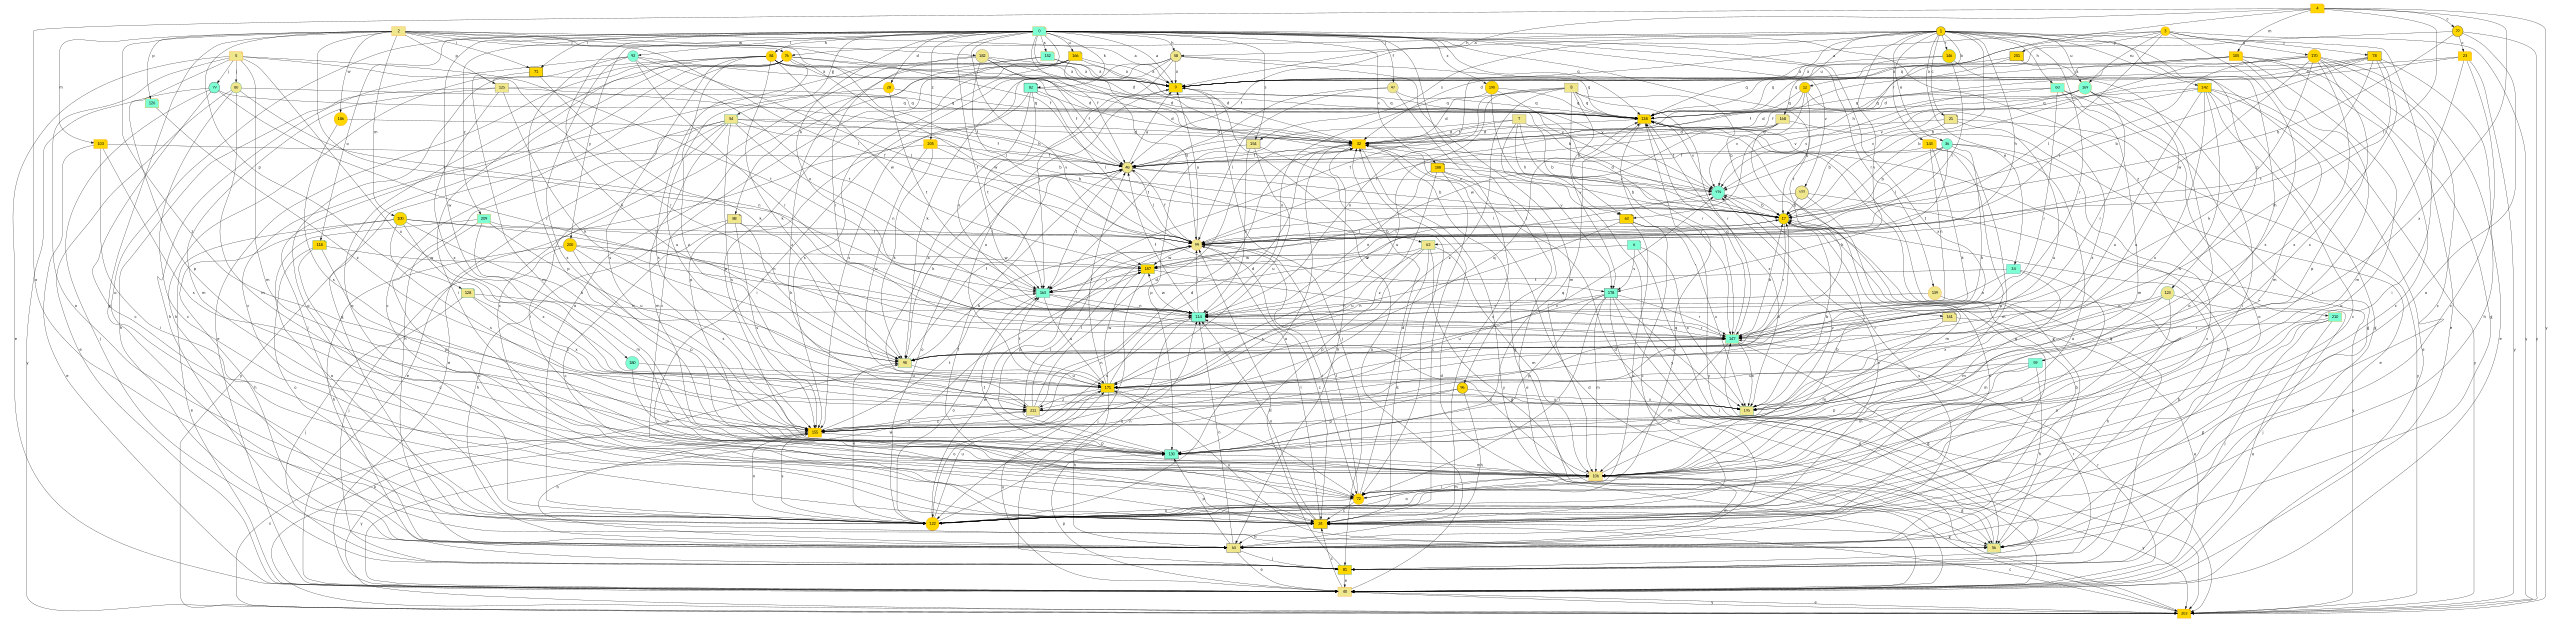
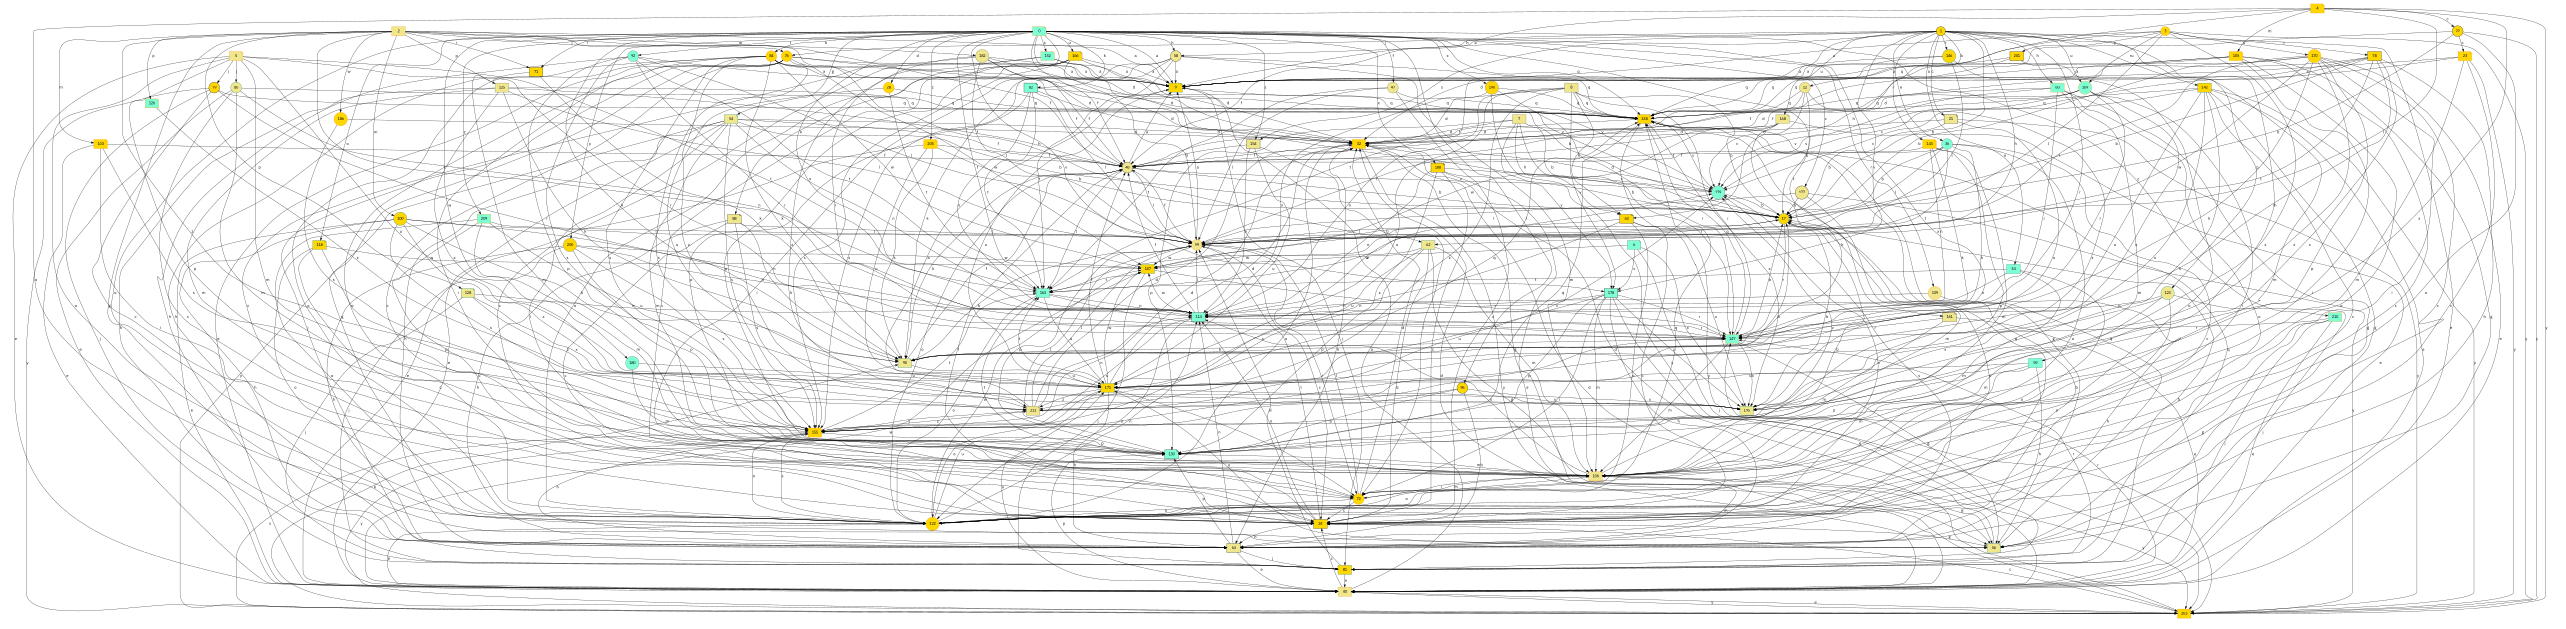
  strict digraph {
    fontname="IBM Plex Sans"
    node [color=darkorange fillcolor=gold fontname="IBM Plex Sans" shape=circle style=filled]
    edge [fontname="IBM Plex Sans"]
    0 [fillcolor=aquamarine shape=note]
    9 [color=teal shape=note]
    28
    32 [shape=box]
    47 [color=gray40 fillcolor=khaki]
    48 [color=black fillcolor=khaki]
    54 [color=teal fillcolor=khaki shape=note]
    58 [color=black fillcolor=khaki]
    71 [color=black shape=box]
    82 [color=black fillcolor=aquamarine shape=note]
    84
    88 [color=black fillcolor=khaki shape=note]
    90 [color=teal fillcolor=khaki shape=note]
    92 [color=gray40 fillcolor=aquamarine]
    96 [color=black]
    114 [color=black fillcolor=aquamarine shape=box]
    118 [color=teal shape=note]
    122
    138 [color=gray40 shape=note]
    139 [fillcolor=khaki]
    152 [fillcolor=aquamarine shape=note]
    154 [color=black fillcolor=khaki shape=box]
    161 [color=black fillcolor=khaki shape=note]
    163 [color=gray40 fillcolor=aquamarine shape=box]
    166 [color=gray40 shape=note]
    177 [color=black fillcolor=khaki]
    178 [color=black fillcolor=aquamarine shape=box]
    180 [color=gray40 fillcolor=aquamarine]
    188 [color=black shape=note]
    190 [color=gray40]
    195 [color=teal fillcolor=khaki shape=box]
    200 [color=gray40]
    205 [shape=note]
    209 [fillcolor=aquamarine shape=box]
    210 [fillcolor=aquamarine shape=box]
    171 [color=teal shape=box]
    81 [color=teal shape=box]
    56 [color=teal fillcolor=khaki shape=note]
    203 [shape=note]
    64 [color=black fillcolor=khaki shape=box]
    99 [fillcolor=khaki]
    24 [color=black shape=box]
    17 [color=teal]
    179 [color=gray40 fillcolor=aquamarine]
    40 [fillcolor=khaki shape=box]
    155 [shape=note]
    106 [fillcolor=khaki shape=box]
    72
    130 [color=black fillcolor=aquamarine shape=note]
    211 [color=gray40 fillcolor=khaki shape=note]
    187 [color=teal shape=box]
    147 [fillcolor=aquamarine shape=box]
    1 [color=black]
-   12 [color=gray40]
+   12 [color=gray40 fillcolor=khaki]
    21 [color=black fillcolor=khaki shape=note]
    34 [color=teal fillcolor=aquamarine shape=box]
    36 [color=gray40 fillcolor=aquamarine]
    59 [color=teal fillcolor=aquamarine shape=box]
    60 [fillcolor=aquamarine shape=box]
    62 [color=teal fillcolor=khaki shape=box]
    76
    123 [color=teal fillcolor=khaki]
    142 [color=teal shape=box]
    143 [shape=note]
    146 [color=teal]
    168 [color=gray40 fillcolor=khaki shape=note]
    169 [fillcolor=aquamarine]
    2 [fillcolor=khaki shape=box]
    100 [color=teal]
    103 [shape=note]
    125 [color=gray40 fillcolor=khaki shape=box]
    126 [fillcolor=aquamarine shape=note]
    128 [color=teal fillcolor=khaki shape=note]
    182 [color=gray40 fillcolor=khaki]
    186
    3
    78 [color=black shape=box]
    170
    201 [color=black shape=box]
    4 [shape=note]
    22 [color=black]
    63 [color=black shape=note]
    105 [shape=note]
    23 [shape=note]
    5 [fillcolor=khaki shape=note]
-   79 [color=black fillcolor=aquamarine]
+   79 [color=black]
    80 [color=teal fillcolor=khaki]
    6 [color=gray40 fillcolor=aquamarine shape=note]
    7 [color=gray40 fillcolor=khaki shape=box]
    8 [color=gray40 fillcolor=khaki shape=box]
    0 -> 9 [label=a]
    0 -> 28 [label=d]
    0 -> 32 [label=d]
    0 -> 47 [label=f]
    0 -> 48 [label=f]
    0 -> 54 [label=g]
    0 -> 58 [label=h]
    0 -> 71 [label=i]
    0 -> 82 [label=k]
    0 -> 84 [label=k]
    0 -> 88 [label=k]
    0 -> 90 [label=k]
    0 -> 92 [label=l]
    0 -> 96 [label=l]
    0 -> 114 [label=n]
    0 -> 118 [label=o]
    0 -> 122 [label=o]
    0 -> 138 [label=q]
    0 -> 139 [label=r]
    0 -> 152 [label=s]
    0 -> 154 [label=s]
    0 -> 161 [label=t]
    0 -> 163 [label=t]
    0 -> 166 [label=u]
    0 -> 177 [label=v]
    0 -> 178 [label=v]
    0 -> 180 [label=w]
    0 -> 188 [label=x]
    0 -> 190 [label=x]
    0 -> 195 [label=x]
    0 -> 200 [label=y]
    0 -> 205 [label=z]
    0 -> 209 [label=z]
    0 -> 210 [label=z]
    9 -> 138 [label=q]
    9 -> 171 [label=u]
    9 -> 81 [label=j]
    28 -> 138 [label=q]
    28 -> 163 [label=t]
    28 -> 171 [label=u]
    32 -> 48 [label=f]
    32 -> 122 [label=o]
    32 -> 56 [label=g]
    32 -> 203 [label=y]
    32 -> 64 [label=h]
    47 -> 138 [label=q]
    47 -> 163 [label=t]
    47 -> 99 [label=l]
    47 -> 24 [label=c]
    48 -> 9 [label=a]
    48 -> 90 [label=k]
    48 -> 122 [label=o]
    48 -> 163 [label=t]
    48 -> 99 [label=l]
    48 -> 17 [label=b]
    48 -> 179 [label=v]
    54 -> 32 [label=d]
    54 -> 48 [label=f]
    54 -> 114 [label=n]
    54 -> 203 [label=y]
    54 -> 64 [label=h]
    54 -> 17 [label=b]
    54 -> 40 [label=e]
    54 -> 155 [label=s]
    54 -> 106 [label=m]
    54 -> 72 [label=i]
    58 -> 9 [label=a]
    58 -> 90 [label=k]
    58 -> 138 [label=q]
    58 -> 163 [label=t]
    58 -> 155 [label=s]
    58 -> 106 [label=m]
    58 -> 72 [label=i]
    71 -> 90 [label=k]
    71 -> 106 [label=m]
    82 -> 32 [label=d]
    82 -> 114 [label=n]
    82 -> 138 [label=q]
    82 -> 163 [label=t]
    82 -> 99 [label=l]
    82 -> 130 [label=p]
    84 -> 9 [label=a]
    84 -> 48 [label=f]
    84 -> 90 [label=k]
    84 -> 122 [label=o]
    84 -> 64 [label=h]
    84 -> 17 [label=b]
    84 -> 179 [label=v]
    84 -> 155 [label=s]
    84 -> 72 [label=i]
    84 -> 211 [label=z]
    84 -> 187 [label=w]
    88 -> 90 [label=k]
    88 -> 64 [label=h]
    88 -> 99 [label=l]
    88 -> 24 [label=c]
    88 -> 155 [label=s]
    90 -> 48 [label=f]
    90 -> 171 [label=u]
    92 -> 9 [label=a]
    92 -> 163 [label=t]
    92 -> 64 [label=h]
    92 -> 99 [label=l]
    92 -> 155 [label=s]
    92 -> 130 [label=p]
    92 -> 147 [label=r]
    96 -> 195 [label=x]
    96 -> 64 [label=h]
    96 -> 155 [label=s]
    96 -> 130 [label=p]
    114 -> 48 [label=f]
    114 -> 122 [label=o]
    114 -> 99 [label=l]
    114 -> 179 [label=v]
    114 -> 155 [label=s]
    114 -> 187 [label=w]
    114 -> 147 [label=r]
    118 -> 122 [label=o]
    118 -> 24 [label=c]
    118 -> 130 [label=p]
    118 -> 187 [label=w]
    122 -> 114 [label=n]
    122 -> 138 [label=q]
    122 -> 171 [label=u]
-   122 -> 90 [label=e]
+   122 -> 40 [label=e]
    122 -> 155 [label=s]
    122 -> 187 [label=w]
    138 -> 32 [label=d]
    138 -> 195 [label=x]
    138 -> 56 [label=g]
    138 -> 203 [label=y]
    138 -> 179 [label=v]
    139 -> 114 [label=n]
    139 -> 64 [label=h]
    152 -> 9 [label=a]
    152 -> 32 [label=d]
    152 -> 24 [label=c]
    152 -> 211 [label=z]
    154 -> 48 [label=f]
    154 -> 114 [label=n]
    154 -> 171 [label=u]
    154 -> 72 [label=i]
    161 -> 40 [label=e]
    161 -> 106 [label=m]
    161 -> 147 [label=r]
    163 -> 114 [label=n]
    163 -> 122 [label=o]
    163 -> 171 [label=u]
    163 -> 147 [label=r]
    166 -> 9 [label=a]
    166 -> 122 [label=o]
    166 -> 99 [label=l]
    166 -> 24 [label=c]
    166 -> 179 [label=v]
    166 -> 155 [label=s]
    166 -> 130 [label=p]
    177 -> 203 [label=y]
    177 -> 99 [label=l]
    177 -> 17 [label=b]
    177 -> 106 [label=m]
    178 -> 114 [label=n]
    178 -> 195 [label=x]
    178 -> 171 [label=u]
    178 -> 64 [label=h]
    178 -> 40 [label=e]
    178 -> 106 [label=m]
    178 -> 72 [label=i]
    178 -> 130 [label=p]
    178 -> 147 [label=r]
    180 -> 171 [label=u]
    180 -> 106 [label=m]
    188 -> 114 [label=n]
    188 -> 24 [label=c]
    188 -> 17 [label=b]
    188 -> 179 [label=v]
    188 -> 40 [label=e]
    188 -> 211 [label=z]
    190 -> 114 [label=n]
    190 -> 138 [label=q]
    190 -> 203 [label=y]
    190 -> 147 [label=r]
    195 -> 17 [label=b]
    200 -> 114 [label=n]
    200 -> 81 [label=j]
    200 -> 64 [label=h]
    200 -> 155 [label=s]
    200 -> 130 [label=p]
    200 -> 187 [label=w]
    205 -> 48 [label=f]
    205 -> 90 [label=k]
    205 -> 171 [label=u]
    205 -> 17 [label=b]
    205 -> 40 [label=e]
    209 -> 122 [label=o]
    209 -> 171 [label=u]
    209 -> 99 [label=l]
    209 -> 24 [label=c]
    209 -> 106 [label=m]
    210 -> 81 [label=j]
    210 -> 56 [label=g]
    210 -> 40 [label=e]
    210 -> 147 [label=r]
    171 -> 32 [label=d]
    171 -> 48 [label=f]
    171 -> 122 [label=o]
    171 -> 138 [label=q]
    171 -> 163 [label=t]
    171 -> 195 [label=x]
    171 -> 64 [label=h]
    171 -> 72 [label=i]
    171 -> 211 [label=z]
    171 -> 187 [label=w]
    81 -> 138 [label=q]
    81 -> 99 [label=l]
    81 -> 17 [label=b]
    81 -> 40 [label=e]
    81 -> 147 [label=r]
    56 -> 32 [label=d]
    56 -> 138 [label=q]
    56 -> 171 [label=u]
    203 -> 32 [label=d]
    203 -> 90 [label=k]
    203 -> 24 [label=c]
    203 -> 40 [label=e]
    203 -> 155 [label=s]
    64 -> 114 [label=n]
    64 -> 138 [label=q]
    64 -> 81 [label=j]
    64 -> 17 [label=b]
    64 -> 179 [label=v]
    64 -> 40 [label=e]
    64 -> 106 [label=m]
    64 -> 130 [label=p]
    99 -> 9 [label=a]
    99 -> 48 [label=f]
    99 -> 90 [label=k]
    99 -> 24 [label=c]
    99 -> 17 [label=b]
    99 -> 72 [label=i]
    99 -> 130 [label=p]
    99 -> 187 [label=w]
    24 -> 48 [label=f]
    24 -> 114 [label=n]
    24 -> 56 [label=g]
    24 -> 64 [label=h]
    24 -> 99 [label=l]
    24 -> 179 [label=v]
    17 -> 99 [label=l]
    17 -> 24 [label=c]
    17 -> 147 [label=r]
    179 -> 32 [label=d]
    179 -> 17 [label=b]
    40 -> 9 [label=a]
    40 -> 32 [label=d]
    40 -> 171 [label=u]
    40 -> 203 [label=y]
    40 -> 24 [label=c]
    40 -> 130 [label=p]
    40 -> 187 [label=w]
    40 -> 147 [label=r]
    155 -> 32 [label=d]
    155 -> 122 [label=o]
    155 -> 163 [label=t]
    155 -> 203 [label=y]
    155 -> 64 [label=h]
    155 -> 130 [label=p]
    155 -> 211 [label=z]
    155 -> 147 [label=r]
    106 -> 114 [label=n]
    106 -> 122 [label=o]
    106 -> 163 [label=t]
    106 -> 56 [label=g]
    106 -> 203 [label=y]
    106 -> 17 [label=b]
    106 -> 72 [label=i]
    72 -> 32 [label=d]
    72 -> 122 [label=o]
    72 -> 99 [label=l]
    72 -> 24 [label=c]
    72 -> 106 [label=m]
    130 -> 138 [label=q]
    130 -> 99 [label=l]
    130 -> 179 [label=v]
    130 -> 106 [label=m]
    211 -> 9 [label=a]
    211 -> 32 [label=d]
    211 -> 114 [label=n]
    211 -> 99 [label=l]
    211 -> 17 [label=b]
    211 -> 179 [label=v]
    211 -> 155 [label=s]
    187 -> 163 [label=t]
    187 -> 81 [label=j]
    187 -> 147 [label=r]
    147 -> 90 [label=k]
    147 -> 138 [label=q]
    147 -> 195 [label=x]
    147 -> 56 [label=g]
    147 -> 17 [label=b]
    147 -> 106 [label=m]
    1 -> 48 [label=f]
    1 -> 58 [label=h]
    1 -> 154 [label=s]
    1 -> 163 [label=t]
    1 -> 178 [label=v]
    1 -> 17 [label=b]
    1 -> 40 [label=e]
    1 -> 147 [label=r]
    1 -> 12 [label=b]
    1 -> 21 [label=c]
    1 -> 34 [label=e]
    1 -> 36 [label=e]
    1 -> 59 [label=h]
    1 -> 60 [label=h]
    1 -> 62 [label=h]
    1 -> 76 [label=j]
    1 -> 123 [label=p]
    1 -> 142 [label=r]
    1 -> 143 [label=r]
    1 -> 146 [label=r]
    1 -> 168 [label=u]
    1 -> 169 [label=u]
    12 -> 48 [label=f]
    12 -> 138 [label=q]
    12 -> 17 [label=b]
    12 -> 179 [label=v]
    12 -> 211 [label=z]
    21 -> 32 [label=d]
    21 -> 171 [label=u]
    21 -> 203 [label=y]
    21 -> 17 [label=b]
    34 -> 114 [label=n]
    34 -> 122 [label=o]
    34 -> 163 [label=t]
    34 -> 106 [label=m]
    36 -> 48 [label=f]
    36 -> 90 [label=k]
    36 -> 122 [label=o]
    36 -> 163 [label=t]
    36 -> 99 [label=l]
    36 -> 24 [label=c]
    36 -> 17 [label=b]
    59 -> 171 [label=u]
    59 -> 64 [label=h]
    59 -> 106 [label=m]
    59 -> 130 [label=p]
    60 -> 122 [label=o]
    60 -> 138 [label=q]
    60 -> 56 [label=g]
    60 -> 179 [label=v]
    60 -> 106 [label=m]
    60 -> 147 [label=r]
    62 -> 56 [label=g]
    62 -> 24 [label=c]
    62 -> 155 [label=s]
    62 -> 106 [label=m]
    62 -> 130 [label=p]
    62 -> 187 [label=w]
    76 -> 9 [label=a]
    76 -> 32 [label=d]
    76 -> 122 [label=o]
    76 -> 81 [label=j]
    76 -> 56 [label=g]
    76 -> 24 [label=c]
    76 -> 40 [label=e]
    76 -> 155 [label=s]
    76 -> 187 [label=w]
    123 -> 114 [label=n]
    123 -> 122 [label=o]
    123 -> 195 [label=x]
    123 -> 81 [label=j]
    123 -> 106 [label=m]
    142 -> 138 [label=q]
    142 -> 195 [label=x]
    142 -> 171 [label=u]
    142 -> 56 [label=g]
    142 -> 203 [label=y]
    142 -> 24 [label=c]
    142 -> 179 [label=v]
    142 -> 40 [label=e]
    142 -> 155 [label=s]
    143 -> 48 [label=f]
    143 -> 90 [label=k]
    143 -> 114 [label=n]
    143 -> 106 [label=m]
    143 -> 130 [label=p]
    146 -> 9 [label=a]
    146 -> 122 [label=o]
    146 -> 138 [label=q]
    146 -> 99 [label=l]
    168 -> 32 [label=d]
    168 -> 90 [label=k]
    168 -> 99 [label=l]
    168 -> 40 [label=e]
    168 -> 187 [label=w]
    169 -> 32 [label=d]
    169 -> 138 [label=q]
    169 -> 171 [label=u]
    169 -> 179 [label=v]
    169 -> 72 [label=i]
    169 -> 147 [label=r]
    2 -> 9 [label=a]
    2 -> 48 [label=f]
    2 -> 71 [label=i]
    2 -> 163 [label=t]
    2 -> 56 [label=g]
-   2 -> 99 [label=l]
+   125 -> 99 [label=l]
    2 -> 211 [label=z]
    2 -> 62 [label=h]
    2 -> 76 [label=j]
    2 -> 100 [label=m]
    2 -> 103 [label=m]
    2 -> 125 [label=p]
    2 -> 126 [label=p]
    2 -> 128 [label=p]
    2 -> 182 [label=w]
    2 -> 186 [label=w]
    100 -> 90 [label=k]
    100 -> 114 [label=n]
    100 -> 195 [label=x]
    100 -> 64 [label=h]
    100 -> 99 [label=l]
    100 -> 40 [label=e]
    100 -> 155 [label=s]
    103 -> 48 [label=f]
    103 -> 40 [label=e]
    103 -> 155 [label=s]
    103 -> 72 [label=i]
    125 -> 48 [label=f]
    125 -> 90 [label=k]
    125 -> 138 [label=q]
    125 -> 195 [label=x]
    125 -> 64 [label=h]
    125 -> 106 [label=m]
    126 -> 211 [label=z]
    128 -> 114 [label=n]
    128 -> 195 [label=x]
    128 -> 81 [label=j]
    128 -> 211 [label=z]
    182 -> 9 [label=a]
    182 -> 32 [label=d]
    182 -> 48 [label=f]
    182 -> 99 [label=l]
    182 -> 24 [label=c]
    182 -> 17 [label=b]
    182 -> 147 [label=r]
    186 -> 32 [label=d]
    186 -> 155 [label=s]
    3 -> 9 [label=a]
    3 -> 138 [label=q]
    3 -> 203 [label=y]
    3 -> 99 [label=l]
    3 -> 155 [label=s]
    3 -> 169 [label=u]
    3 -> 78 [label=j]
    3 -> 170 [label=u]
    3 -> 201 [label=y]
    78 -> 9 [label=a]
    78 -> 138 [label=q]
    78 -> 163 [label=t]
    78 -> 195 [label=x]
    78 -> 64 [label=h]
    78 -> 17 [label=b]
    78 -> 179 [label=v]
    78 -> 147 [label=r]
    170 -> 9 [label=a]
    170 -> 90 [label=k]
    170 -> 195 [label=x]
    170 -> 99 [label=l]
    170 -> 24 [label=c]
    170 -> 17 [label=b]
    170 -> 40 [label=e]
    170 -> 72 [label=i]
    170 -> 130 [label=p]
    170 -> 187 [label=w]
    201 -> 9 [label=a]
    201 -> 48 [label=f]
    201 -> 106 [label=m]
    4 -> 9 [label=a]
    4 -> 122 [label=o]
    4 -> 195 [label=x]
    4 -> 203 [label=y]
    4 -> 99 [label=l]
    4 -> 22 [label=c]
    4 -> 63 [label=h]
    4 -> 105 [label=m]
    22 -> 32 [label=d]
    22 -> 122 [label=o]
    22 -> 203 [label=y]
    22 -> 17 [label=b]
    22 -> 23 [label=c]
    63 -> 122 [label=o]
    63 -> 195 [label=x]
    63 -> 171 [label=u]
    63 -> 99 [label=l]
    63 -> 24 [label=c]
    105 -> 9 [label=a]
    105 -> 48 [label=f]
    105 -> 122 [label=o]
    105 -> 138 [label=q]
    105 -> 56 [label=g]
    105 -> 24 [label=c]
    105 -> 72 [label=i]
    23 -> 9 [label=a]
    23 -> 32 [label=d]
    23 -> 203 [label=y]
    23 -> 24 [label=c]
    23 -> 106 [label=m]
    5 -> 122 [label=o]
    5 -> 163 [label=t]
    5 -> 171 [label=u]
    5 -> 40 [label=e]
    5 -> 106 [label=m]
    5 -> 130 [label=p]
    5 -> 147 [label=r]
    5 -> 79 [label=j]
    5 -> 80 [label=j]
    79 -> 138 [label=q]
    79 -> 81 [label=j]
    79 -> 203 [label=y]
    79 -> 24 [label=c]
    79 -> 147 [label=r]
    80 -> 114 [label=n]
    80 -> 138 [label=q]
    80 -> 24 [label=c]
    80 -> 40 [label=e]
    80 -> 106 [label=m]
    6 -> 178 [label=v]
    6 -> 195 [label=x]
    6 -> 81 [label=j]
    6 -> 187 [label=w]
    7 -> 32 [label=d]
    7 -> 178 [label=v]
    7 -> 17 [label=b]
    7 -> 130 [label=p]
    7 -> 147 [label=r]
    7 -> 63 [label=h]
    8 -> 32 [label=d]
    8 -> 114 [label=n]
    8 -> 138 [label=q]
    8 -> 178 [label=v]
    8 -> 171 [label=u]
    8 -> 17 [label=b]
    8 -> 211 [label=z]
    8 -> 147 [label=r]
    8 -> 63 [label=h]
  }
